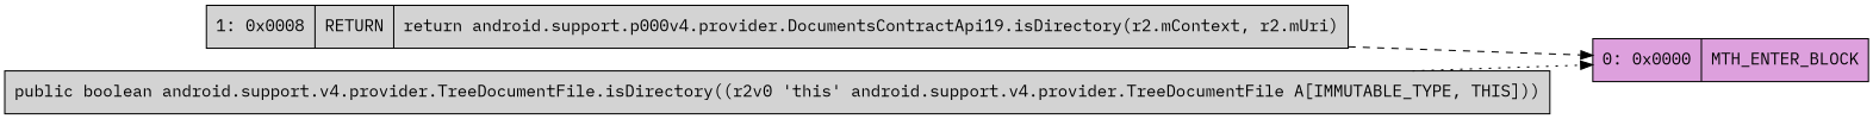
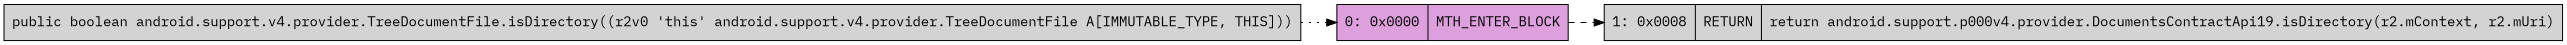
  digraph {
    rankdir=LR
    fontname="IBM Plex Mono"
    node [shape=record style=filled fillcolor=lightgrey fontname="IBM Plex Mono"]
    edge [arrowhead=normal fontname="IBM Plex Mono"]
    n1 [label="{0\:\ 0x0000|MTH_ENTER_BLOCK\l}" fillcolor=plum]
    n2 [label="{1\:\ 0x0008|RETURN\l|return android.support.p000v4.provider.DocumentsContractApi19.isDirectory(r2.mContext, r2.mUri)\l}"]
    n3 [label="{public boolean android.support.v4.provider.TreeDocumentFile.isDirectory((r2v0 'this' android.support.v4.provider.TreeDocumentFile A[IMMUTABLE_TYPE, THIS])) }"]
-   n2 -> n1 [style=dashed]
+   n1 -> n2 [style=dashed]
    n3 -> n1 [style=dotted]
  }
